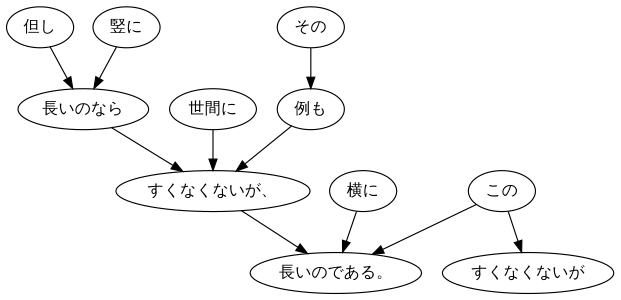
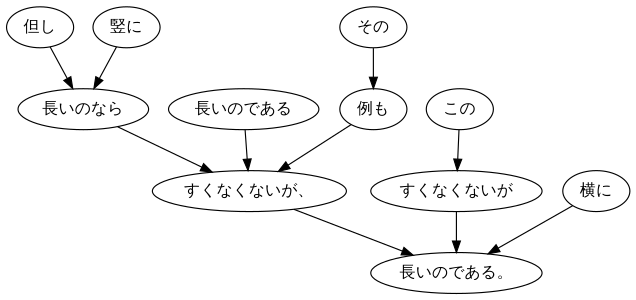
  digraph {
    n1 [label="但し"]
    n2 [label="長いのなら"]
    n3 [label="すくなくないが、"]
    n4 [label="竪に"]
    n5 [label="長いのである。"]
-   n6 [label="世間に"]
+   n6 [label="長いのである"]
    n7 [label="その"]
    n8 [label="例も"]
    n9 [label="この"]
    n10 [label="すくなくないが"]
    n11 [label="横に"]
    n1 -> n2
    n2 -> n3
    n3 -> n5
    n4 -> n2
    n6 -> n3
    n7 -> n8
    n8 -> n3
    n9 -> n10
-   n9 -> n5
+   n10 -> n5
    n11 -> n5
  }
